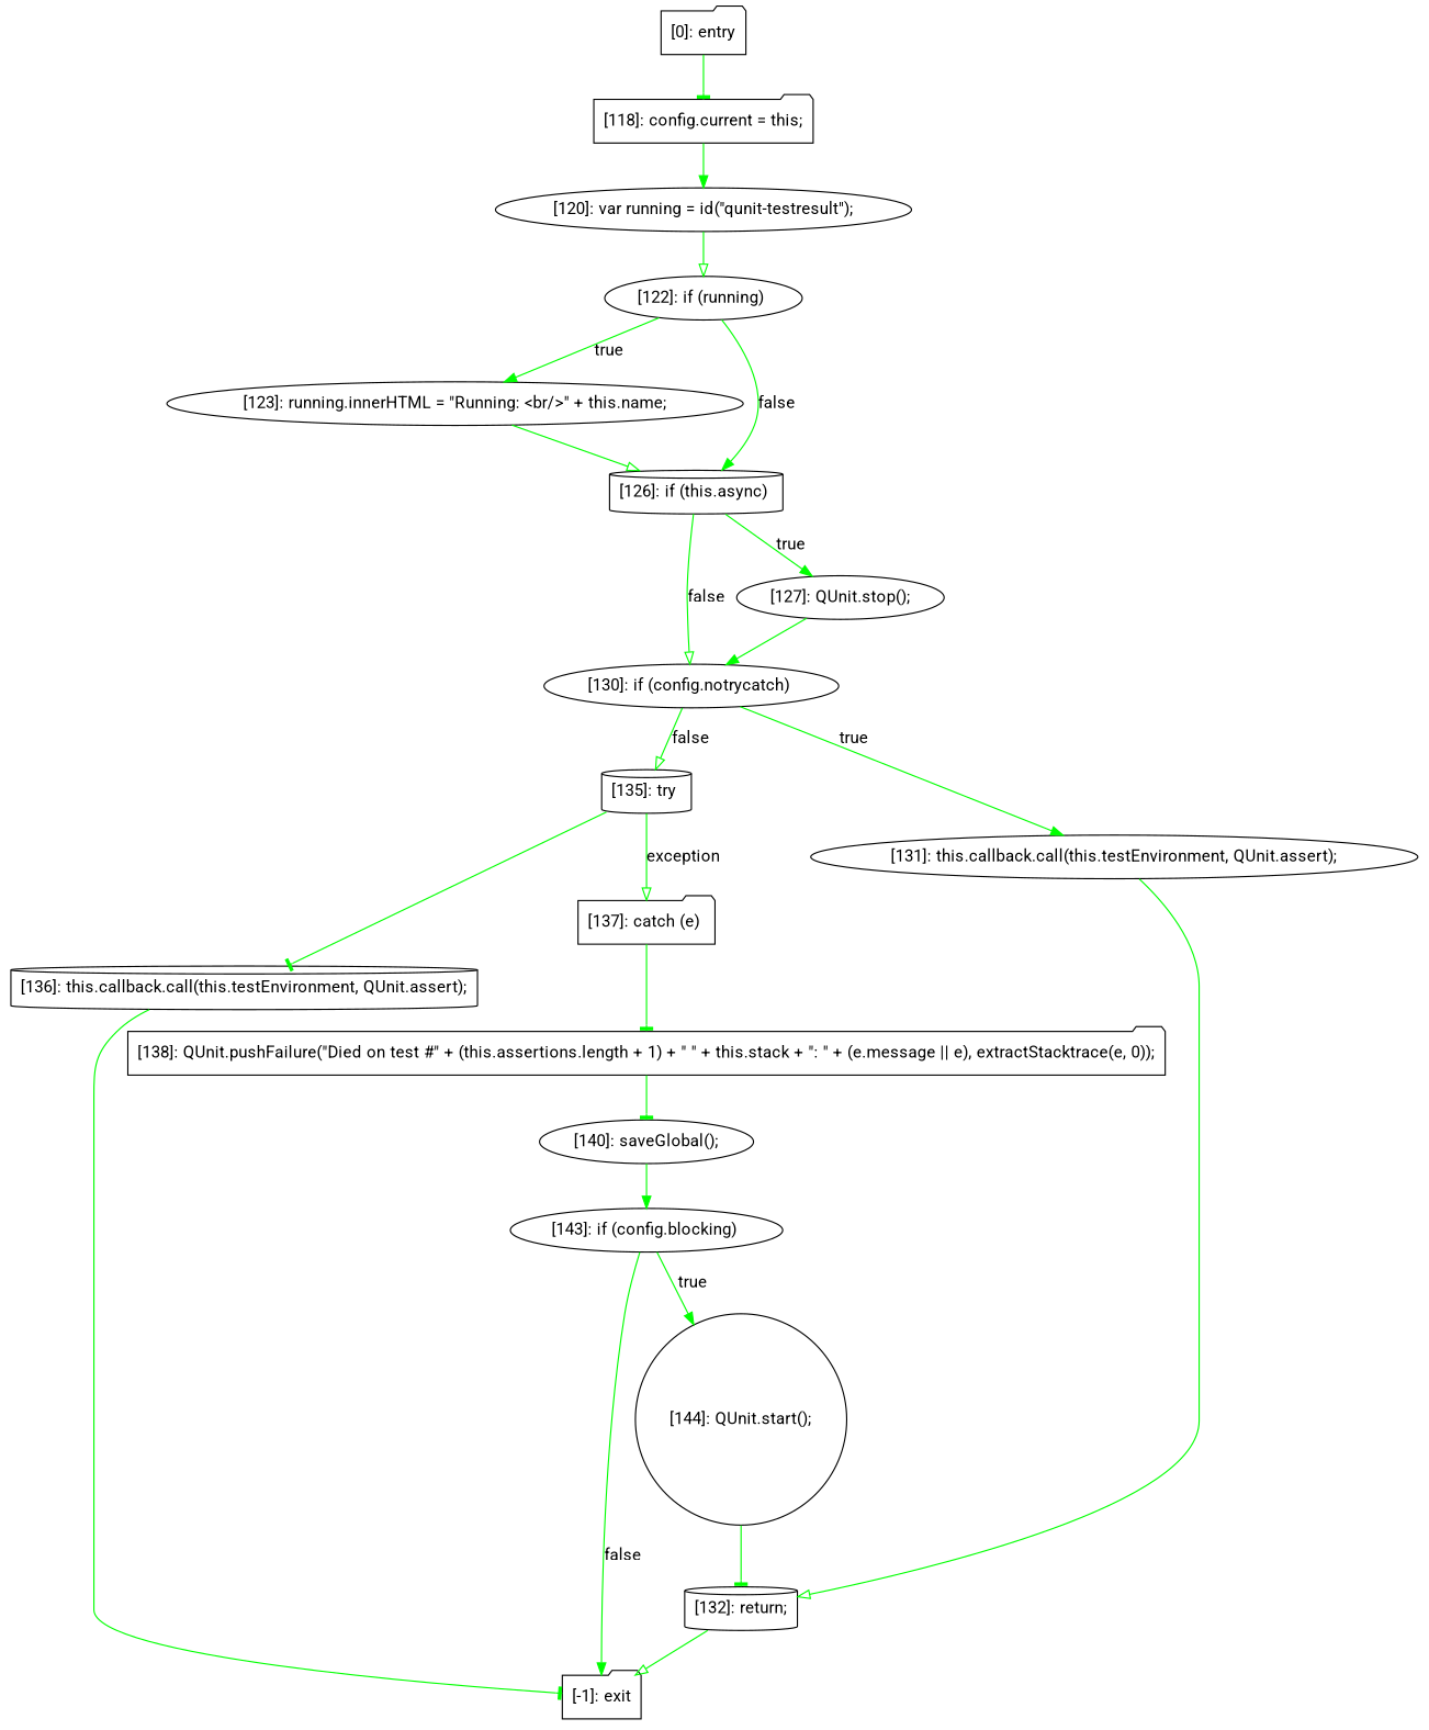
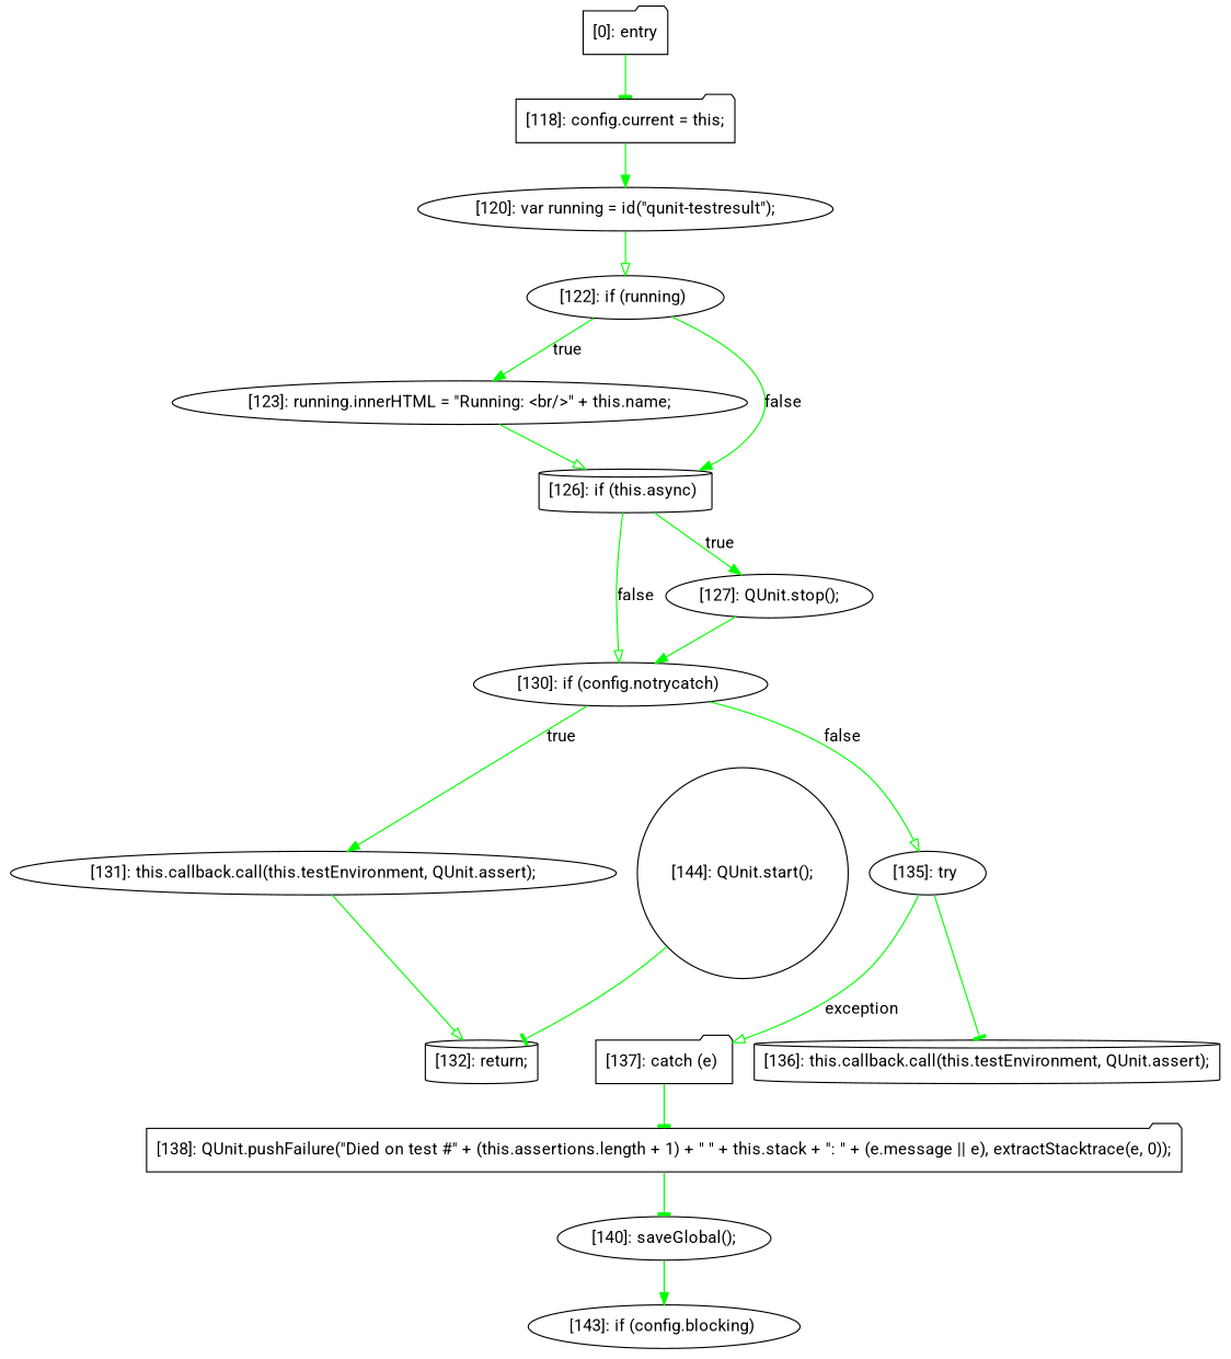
  digraph {
    fontname=Roboto
    node [fontname=Roboto shape=ellipse]
    edge [arrowhead=normal color=green fontname=Roboto]
    n1 [label="[138]: QUnit.pushFailure(\"Died on test #\" + (this.assertions.length + 1) + \" \" + this.stack + \": \" + (e.message || e), extractStacktrace(e, 0));\n" shape=folder]
    n2 [label="[140]: saveGlobal();\n"]
    n3 [label="[143]: if (config.blocking) "]
-   n4 [label="[135]: try " shape=cylinder]
+   n4 [label="[135]: try "]
    n5 [label="[137]: catch (e) " shape=folder]
    n6 [label="[136]: this.callback.call(this.testEnvironment, QUnit.assert);\n" shape=cylinder]
-   n7 [label="[-1]: exit" shape=folder]
    n8 [label="[130]: if (config.notrycatch) "]
    n9 [label="[131]: this.callback.call(this.testEnvironment, QUnit.assert);\n"]
    n10 [label="[132]: return;\n" shape=cylinder]
    n11 [label="[120]: var running = id(\"qunit-testresult\");\n"]
    n12 [label="[122]: if (running) "]
    n13 [label="[123]: running.innerHTML = \"Running: <br/>\" + this.name;\n"]
    n14 [label="[126]: if (this.async) " shape=cylinder]
    n15 [label="[127]: QUnit.stop();\n"]
    n16 [label="[144]: QUnit.start();\n" shape=circle]
    n17 [label="[118]: config.current = this;\n" shape=folder]
    n18 [label="[0]: entry" shape=folder]
    n1 -> n2 [arrowhead=tee]
    n2 -> n3
-   n3 -> n7 [label=false]
-   n3 -> n16 [label=true]
    n4 -> n5 [arrowhead=onormal label=exception]
    n4 -> n6 [arrowhead=tee]
    n5 -> n1 [arrowhead=tee]
-   n6 -> n7 [arrowhead=tee]
    n8 -> n4 [arrowhead=onormal label=false]
    n8 -> n9 [label=true]
    n9 -> n10 [arrowhead=onormal]
-   n10 -> n7 [arrowhead=onormal]
    n11 -> n12 [arrowhead=onormal]
    n12 -> n13 [label=true]
    n12 -> n14 [label=false]
    n13 -> n14 [arrowhead=onormal]
    n14 -> n8 [arrowhead=onormal label=false]
    n14 -> n15 [label=true]
    n15 -> n8
    n16 -> n10 [arrowhead=tee]
    n17 -> n11
    n18 -> n17 [arrowhead=tee]
  }
